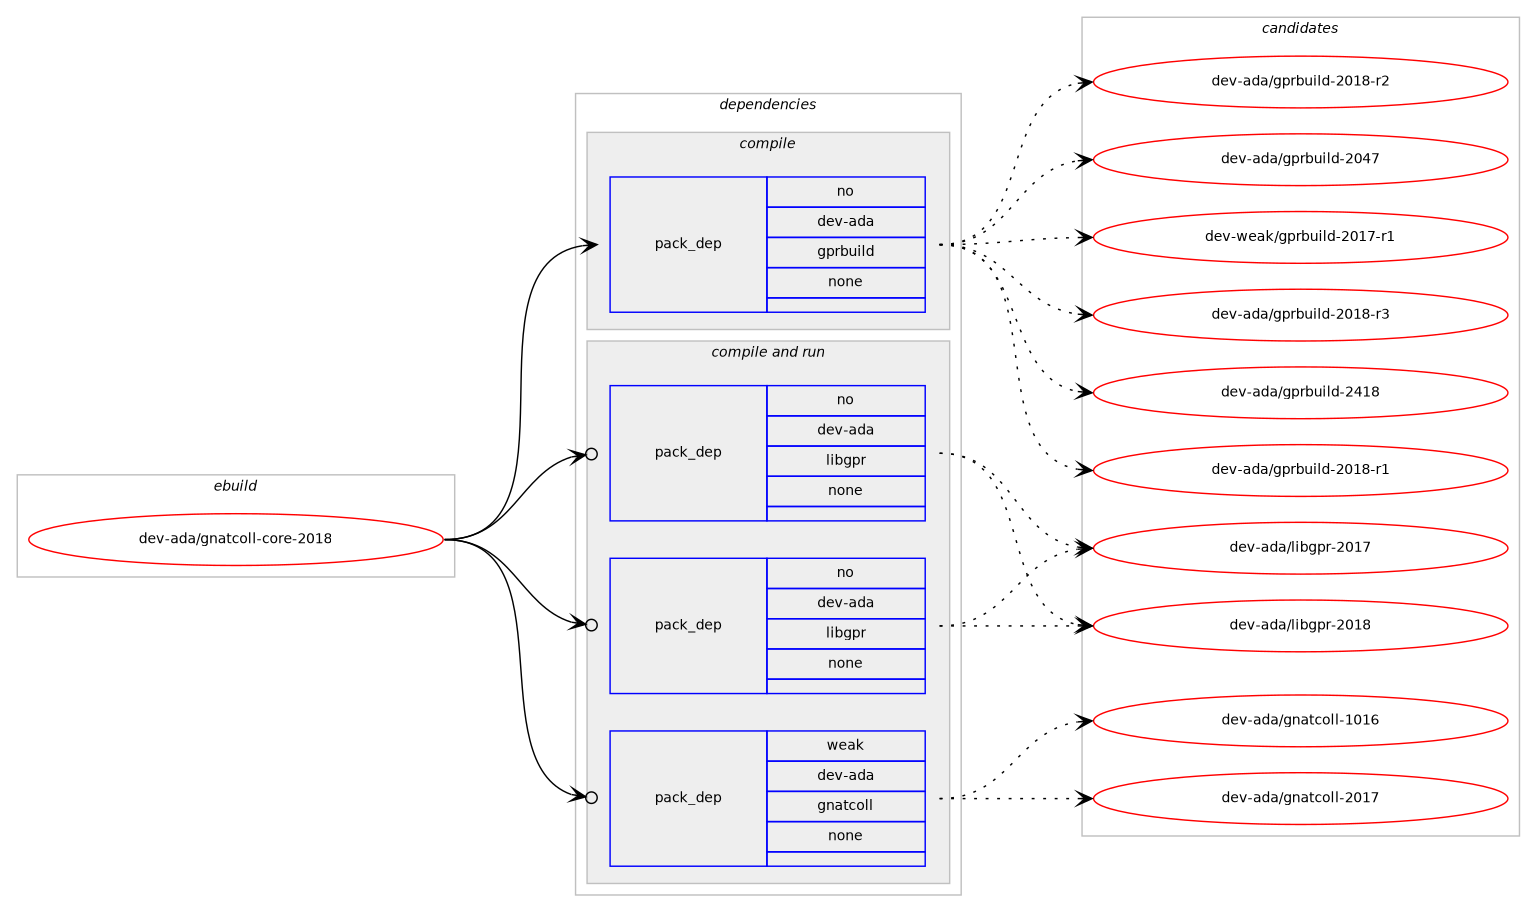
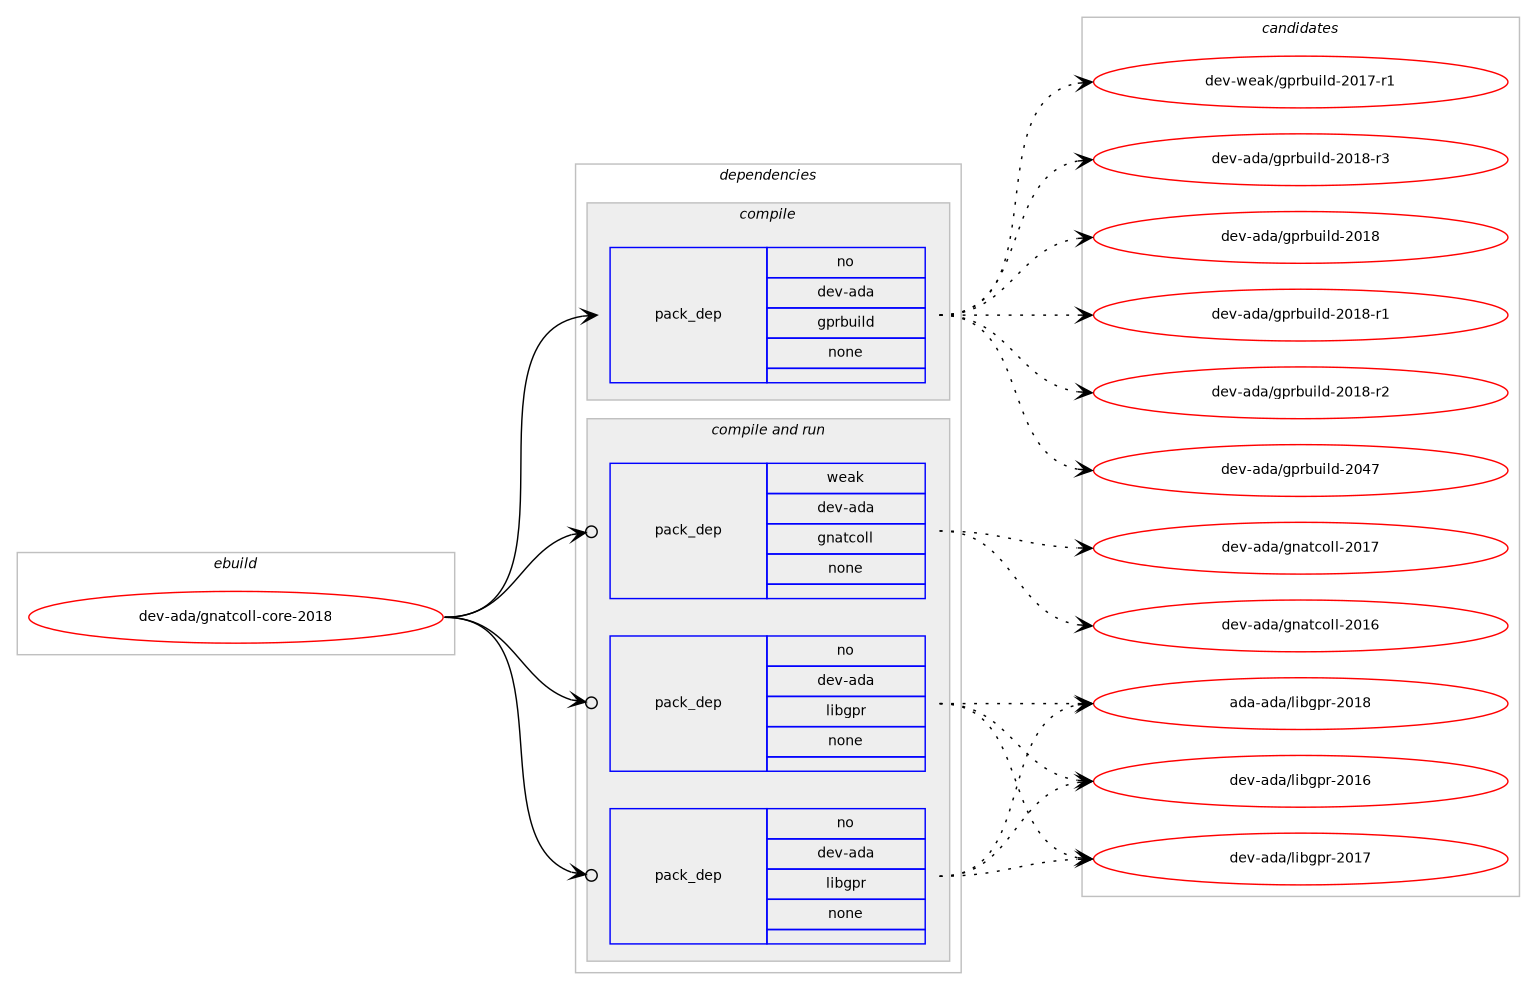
  digraph {
    compound=true
    concentrate=true
    fontname=Helvetica
    fontsize=10
    newrank=true
    rankdir=LR
    ranksep=1.5
    node [color=red fontname=Helvetica fontsize=10]
    edge [arrowhead=vee headport=w style=dotted tailport=e weight=100]
    n1 [label="dev-ada/gnatcoll-core-2018" width=4]
    n2 [color=blue label=<<TABLE BORDER="0" CELLBORDER="1" CELLSPACING="0" CELLPADDING="4" WIDTH="220"><TR><TD ROWSPAN="6" CELLPADDING="30">pack_dep</TD></TR><TR><TD WIDTH="110">no</TD></TR><TR><TD>dev-ada</TD></TR><TR><TD>gprbuild</TD></TR><TR><TD>none</TD></TR><TR><TD></TD></TR></TABLE>> shape=none]
    n3 [color=blue label=<<TABLE BORDER="0" CELLBORDER="1" CELLSPACING="0" CELLPADDING="4" WIDTH="220"><TR><TD ROWSPAN="6" CELLPADDING="30">pack_dep</TD></TR><TR><TD WIDTH="110">no</TD></TR><TR><TD>dev-ada</TD></TR><TR><TD>libgpr</TD></TR><TR><TD>none</TD></TR><TR><TD></TD></TR></TABLE>> shape=none]
    n4 [color=blue label=<<TABLE BORDER="0" CELLBORDER="1" CELLSPACING="0" CELLPADDING="4" WIDTH="220"><TR><TD ROWSPAN="6" CELLPADDING="30">pack_dep</TD></TR><TR><TD WIDTH="110">no</TD></TR><TR><TD>dev-ada</TD></TR><TR><TD>libgpr</TD></TR><TR><TD>none</TD></TR><TR><TD></TD></TR></TABLE>> shape=none]
    n5 [color=blue label=<<TABLE BORDER="0" CELLBORDER="1" CELLSPACING="0" CELLPADDING="4" WIDTH="220"><TR><TD ROWSPAN="6" CELLPADDING="30">pack_dep</TD></TR><TR><TD WIDTH="110">weak</TD></TR><TR><TD>dev-ada</TD></TR><TR><TD>gnatcoll</TD></TR><TR><TD>none</TD></TR><TR><TD></TD></TR></TABLE>> shape=none]
-   n6 [label="dev-ada/gprbuild-2418" width=4]
+   n6 [label="dev-ada/gprbuild-2018" width=4]
    n7 [label="dev-ada/gprbuild-2018-r1" width=4]
    n8 [label="dev-ada/gprbuild-2018-r2" width=4]
    n9 [label="dev-ada/gprbuild-2047" width=4]
    n10 [label="dev-weak/gprbuild-2017-r1" width=4]
    n11 [label="dev-ada/gprbuild-2018-r3" width=4]
+   n12 [label="dev-ada/libgpr-2016" width=4]
    n13 [label="dev-ada/libgpr-2017" width=4]
-   n14 [label="dev-ada/libgpr-2018" width=4]
-   n15 [label="dev-ada/gnatcoll-1016" width=4]
+   n14 [label="ada-ada/libgpr-2018" width=4]
+   n15 [label="dev-ada/gnatcoll-2016" width=4]
    n16 [label="dev-ada/gnatcoll-2017" width=4]
    subgraph cluster_1 {
      color=gray
      label=<<i>ebuild</i>>
      rank=same
      n1
    }
    subgraph cluster_2 {
      color=gray
      label=<<i>dependencies</i>>
      subgraph cluster_3 {
        color=gray
        fillcolor="#eeeeee"
        label=<<i>compile</i>>
        style=filled
        subgraph sub_4 {
          color=gray
          fillcolor="#eeeeee"
          label=<<i>compile</i>>
          style=filled
          n2
        }
      }
      subgraph cluster_5 {
        color=gray
        fillcolor="#eeeeee"
        label=<<i>compile and run</i>>
        style=filled
        subgraph sub_6 {
          color=gray
          fillcolor="#eeeeee"
          label=<<i>compile and run</i>>
          style=filled
          n3
        }
        subgraph sub_7 {
          color=gray
          fillcolor="#eeeeee"
          label=<<i>compile and run</i>>
          style=filled
          n4
        }
        subgraph sub_8 {
          color=gray
          fillcolor="#eeeeee"
          label=<<i>compile and run</i>>
          style=filled
          n5
        }
      }
      subgraph cluster_9 {
        color=gray
        fillcolor="#eeeeee"
        label=<<i>run</i>>
        style=filled
      }
    }
    subgraph cluster_10 {
      color=gray
      label=<<i>candidates</i>>
      rank=same
      subgraph sub_11 {
        color=black
        label=<<i>candidates</i>>
        nodesep=1
        rank=same
        n6
        n7
        n8
        n9
        n10
        n11
      }
      subgraph sub_12 {
        color=black
        label=<<i>candidates</i>>
        nodesep=1
        rank=same
+       n12
        n13
        n14
      }
      subgraph sub_13 {
        color=black
        label=<<i>candidates</i>>
        nodesep=1
        rank=same
+       n12
        n13
        n14
      }
      subgraph sub_14 {
        color=black
        label=<<i>candidates</i>>
        nodesep=1
        rank=same
        n15
        n16
      }
    }
    n1 -> n2 [style=solid weight=20]
    n1 -> n3 [arrowhead=odotvee style=solid weight=20]
    n1 -> n4 [arrowhead=odotvee style=solid weight=20]
    n1 -> n5 [arrowhead=odotvee style=solid weight=20]
    n2 -> n6
    n2 -> n7
    n2 -> n8
    n2 -> n9
    n2 -> n10
    n2 -> n11
+   n3 -> n12
    n3 -> n13
    n3 -> n14
+   n4 -> n12
    n4 -> n13
    n4 -> n14
    n5 -> n15
    n5 -> n16
  }
